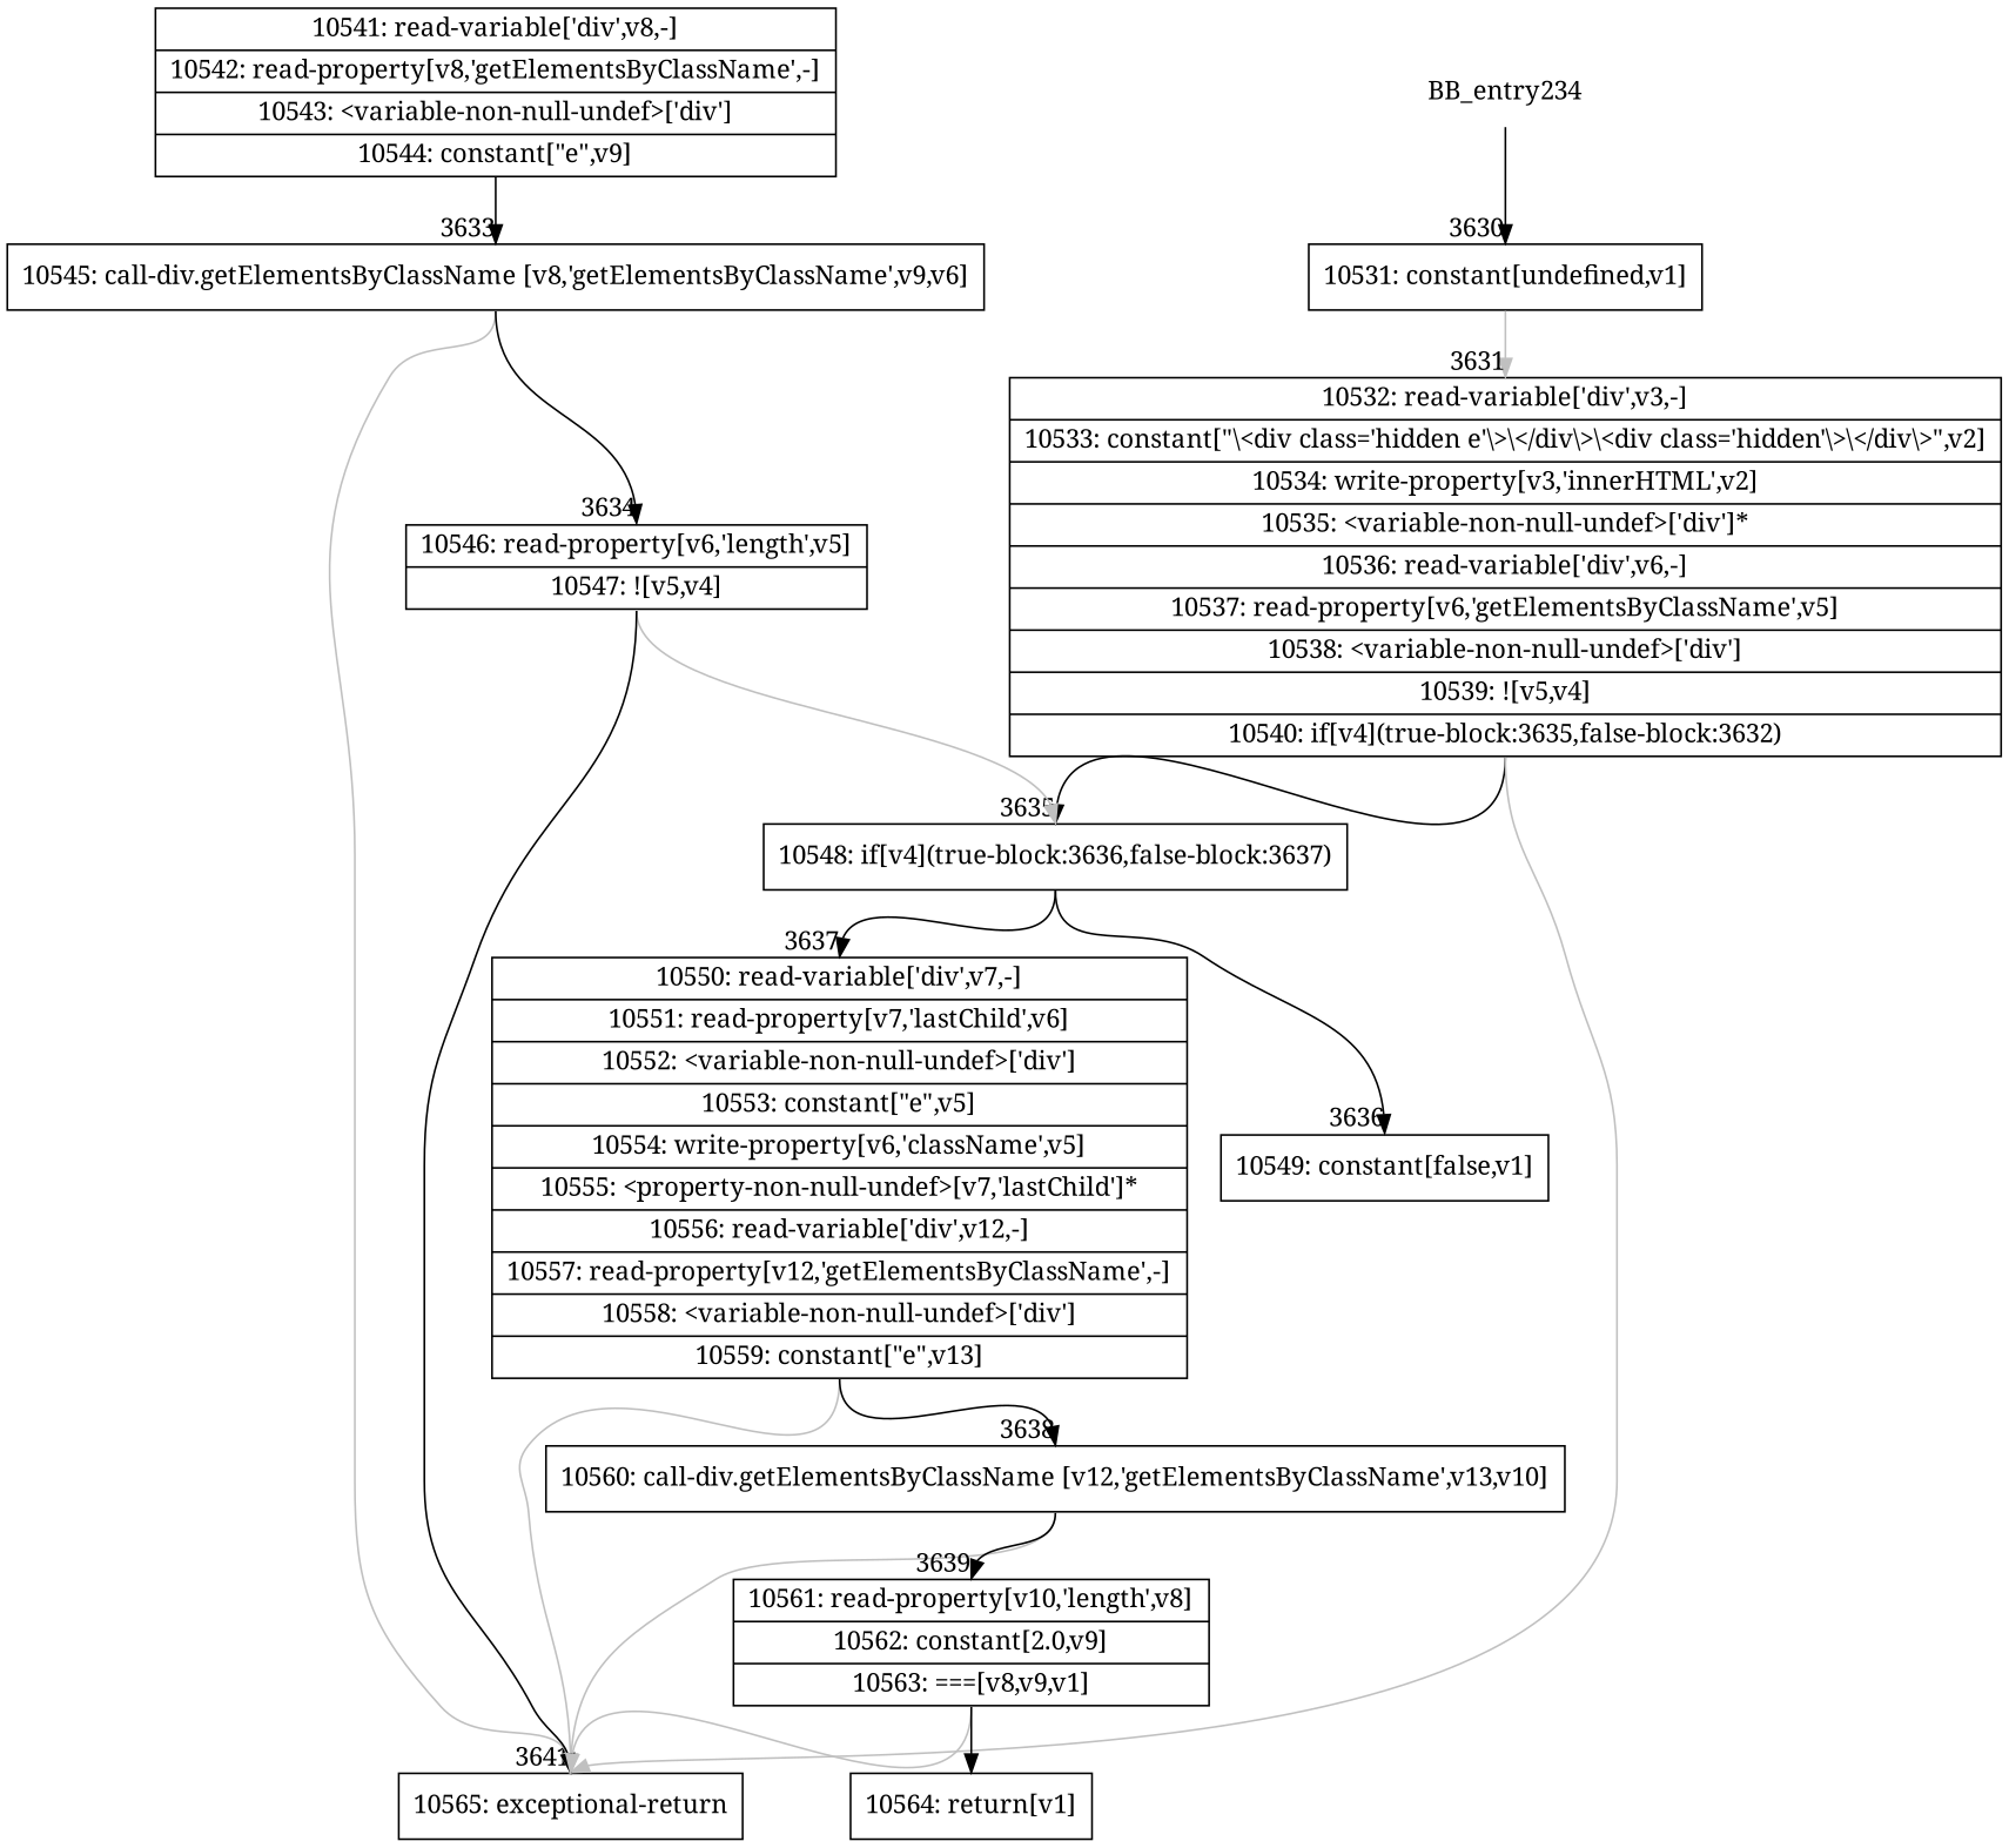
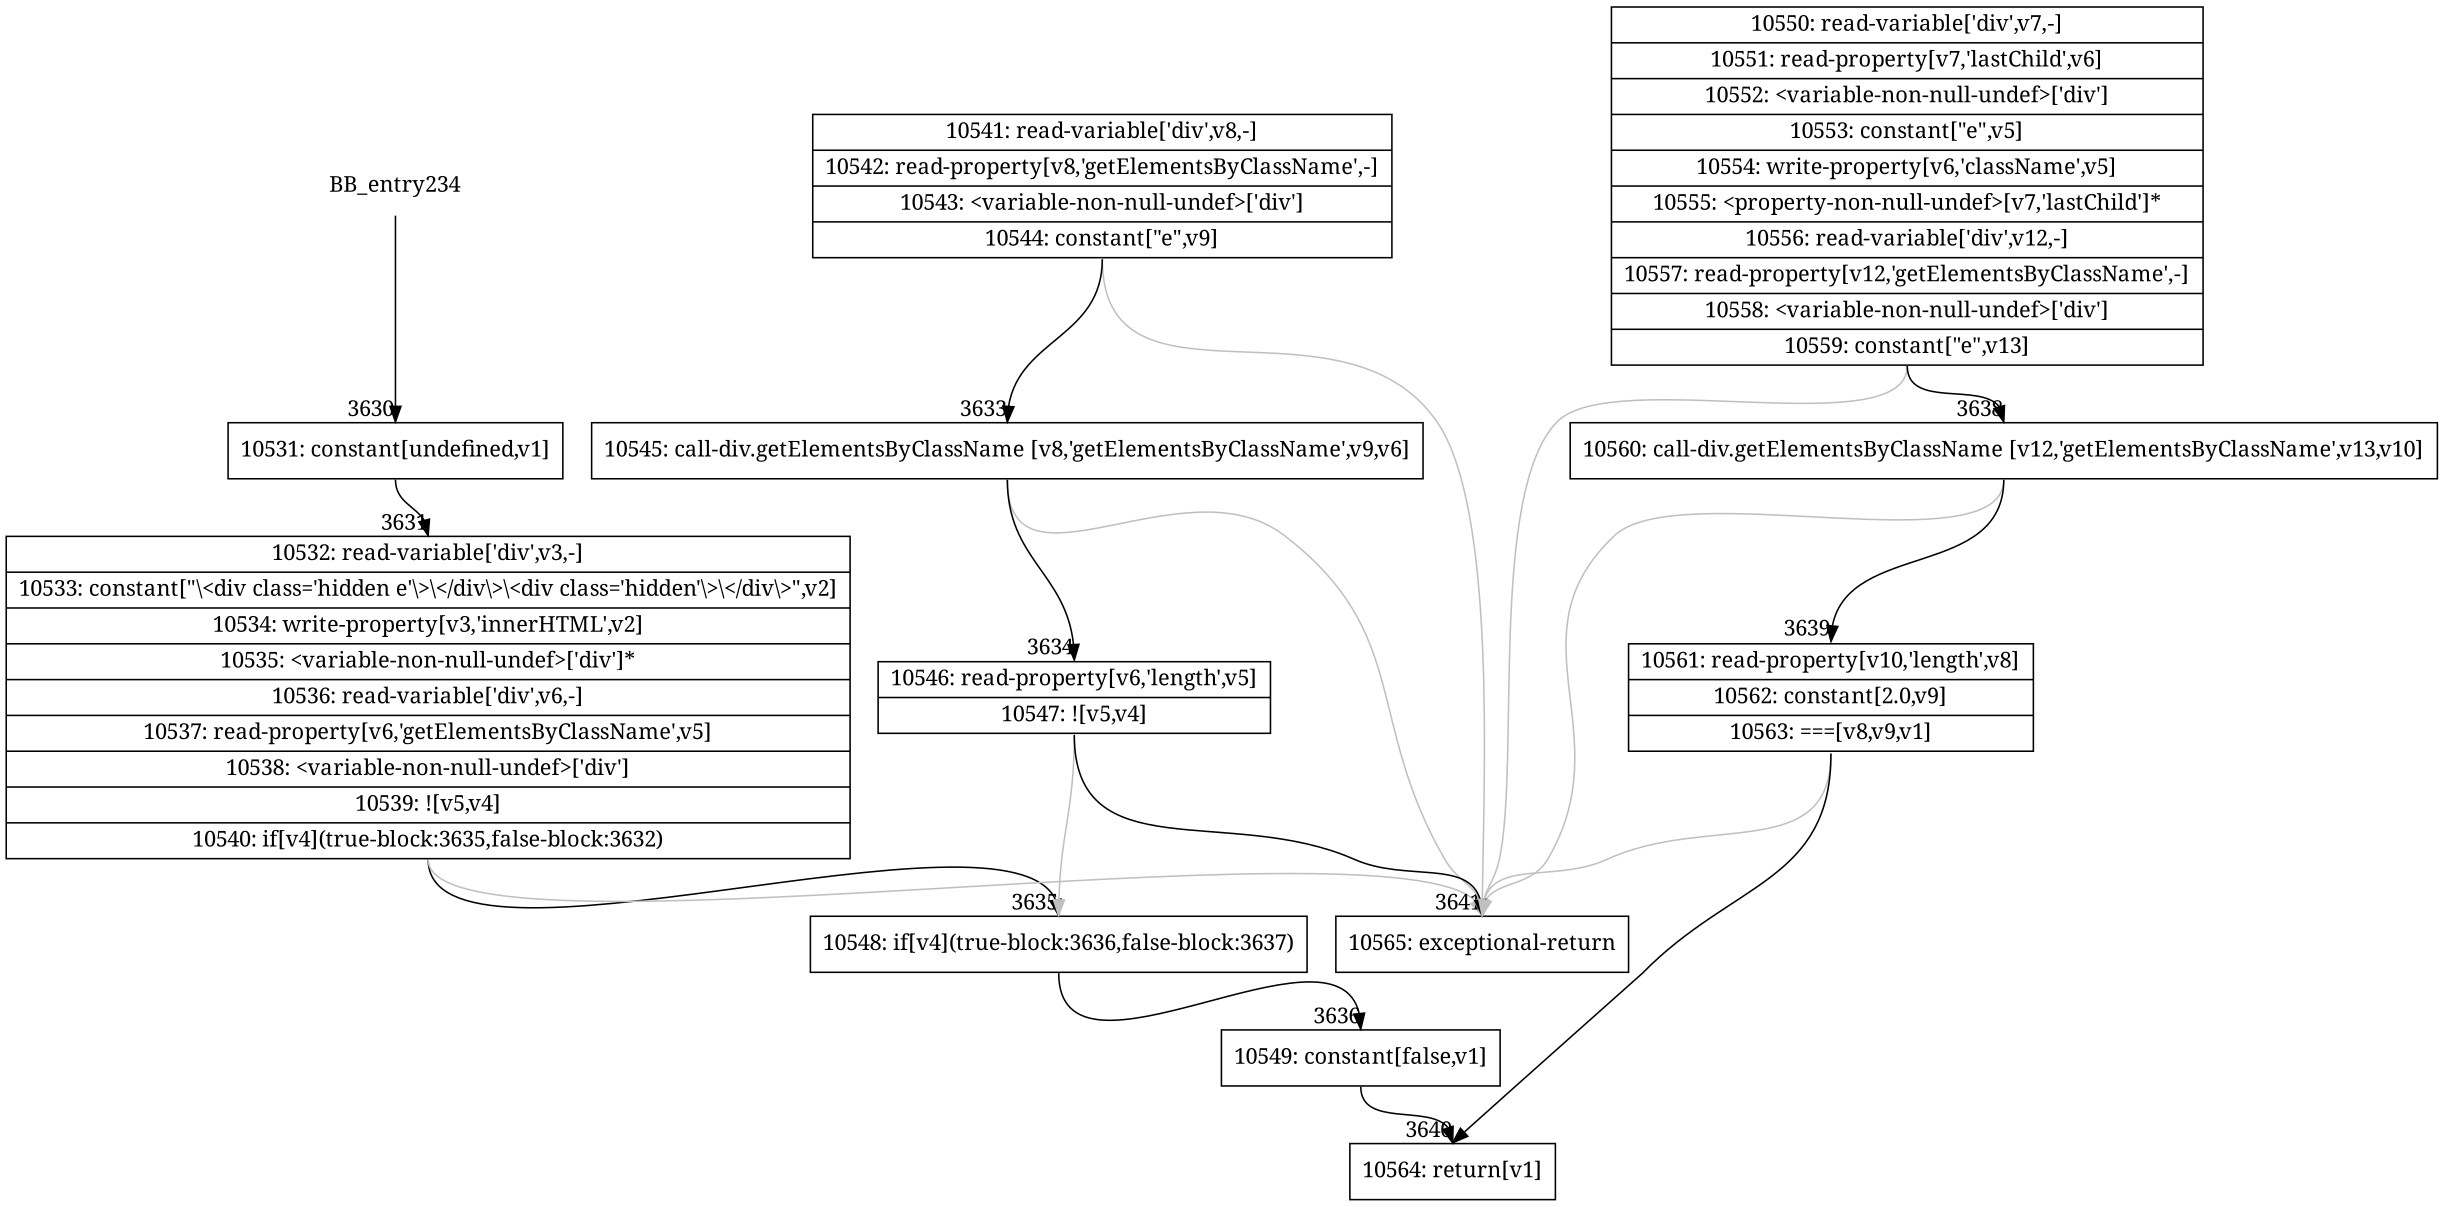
  digraph {
    fontname="Noto Serif"
    rankdir=TD
    node [fontname="Noto Serif" shape=record]
    edge [fontname="Noto Serif" headport=n tailport=s]
    n1 [label=BB_entry234 shape=none]
    n2 [label="{10531: constant[undefined,v1]}"]
    n3 [label="{10532: read-variable['div',v3,-]|10533: constant[\"\\\<div class='hidden e'\\\>\\\</div\\\>\\\<div class='hidden'\\\>\\\</div\\\>\",v2]|10534: write-property[v3,'innerHTML',v2]|10535: \<variable-non-null-undef\>['div']*|10536: read-variable['div',v6,-]|10537: read-property[v6,'getElementsByClassName',v5]|10538: \<variable-non-null-undef\>['div']|10539: ![v5,v4]|10540: if[v4](true-block:3635,false-block:3632)}"]
    n4 [label="{10548: if[v4](true-block:3636,false-block:3637)}"]
    n5 [label="{10565: exceptional-return}"]
    n6 [label="{10549: constant[false,v1]}"]
    n7 [label="{10550: read-variable['div',v7,-]|10551: read-property[v7,'lastChild',v6]|10552: \<variable-non-null-undef\>['div']|10553: constant[\"e\",v5]|10554: write-property[v6,'className',v5]|10555: \<property-non-null-undef\>[v7,'lastChild']*|10556: read-variable['div',v12,-]|10557: read-property[v12,'getElementsByClassName',-]|10558: \<variable-non-null-undef\>['div']|10559: constant[\"e\",v13]}"]
    n8 [label="{10541: read-variable['div',v8,-]|10542: read-property[v8,'getElementsByClassName',-]|10543: \<variable-non-null-undef\>['div']|10544: constant[\"e\",v9]}"]
    n9 [label="{10545: call-div.getElementsByClassName [v8,'getElementsByClassName',v9,v6]}"]
    n10 [label="{10564: return[v1]}"]
    n11 [label="{10560: call-div.getElementsByClassName [v12,'getElementsByClassName',v13,v10]}"]
    n12 [label="{10546: read-property[v6,'length',v5]|10547: ![v5,v4]}"]
    n13 [label="{10561: read-property[v10,'length',v8]|10562: constant[2.0,v9]|10563: ===[v8,v9,v1]}"]
    n1 -> n2 [headlabel="    3630"]
-   n2 -> n3 [headlabel="      3631" color=gray]
+   n2 -> n3 [headlabel="      3631"]
    n3 -> n4 [headlabel="      3635"]
    n3 -> n5 [color=gray headlabel="      3641"]
    n4 -> n6 [headlabel="      3636"]
-   n4 -> n7 [headlabel="      3637"]
+   n6 -> n10 [headlabel="      3640"]
    n7 -> n5 [color=gray]
    n7 -> n11 [headlabel="      3638"]
+   n8 -> n5 [color=gray]
    n8 -> n9 [headlabel="      3633"]
    n9 -> n5 [color=gray]
    n9 -> n12 [headlabel="      3634"]
    n11 -> n5 [color=gray]
    n11 -> n13 [headlabel="      3639"]
    n12 -> n4 [color=gray]
    n12 -> n5 [color=black]
    n13 -> n5 [color=gray]
    n13 -> n10
  }
